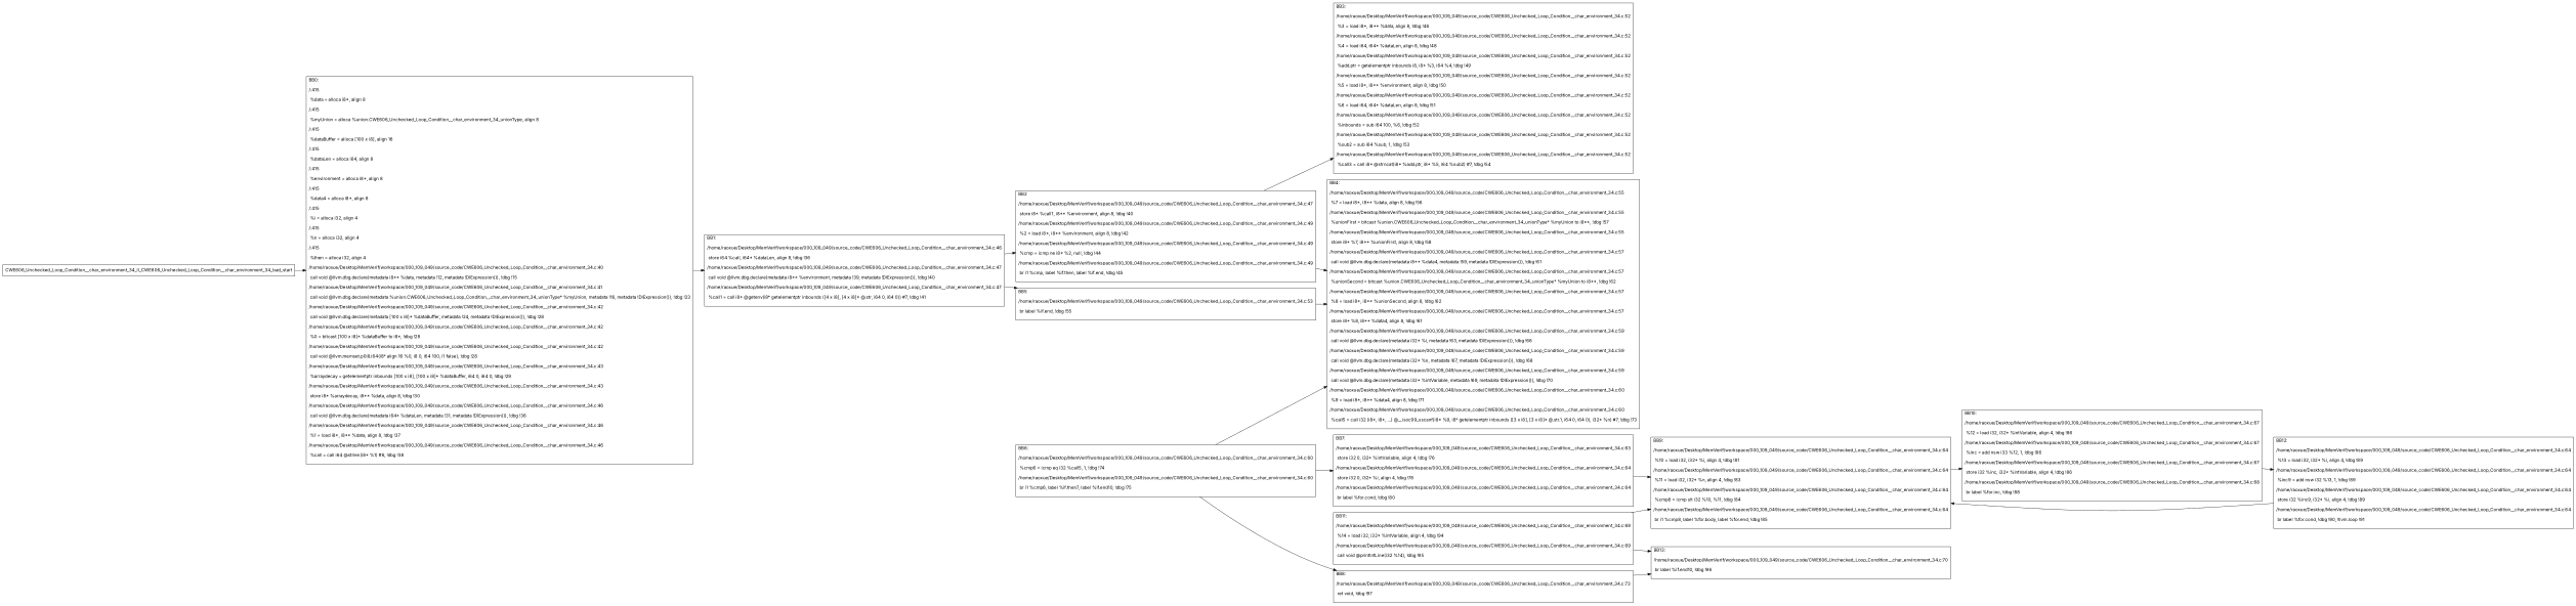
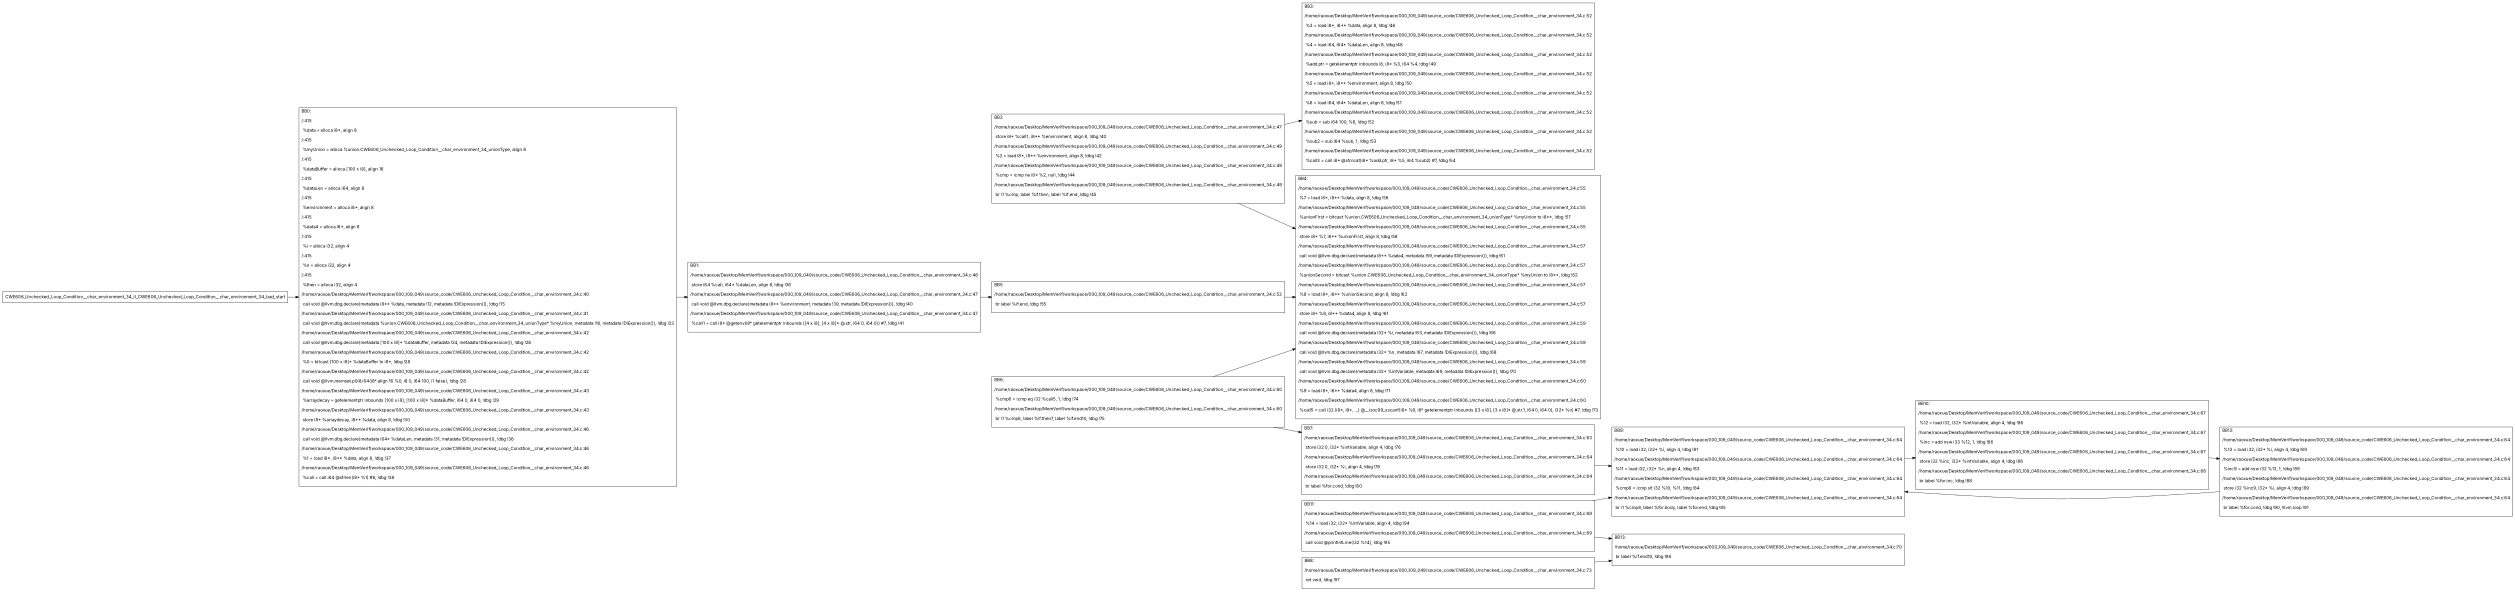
  digraph {
    fontname=Inter
    rankdir=LR
    node [fontname=Inter shape=record]
    edge [fontname=Inter]
    n1 [label="{CWE606_Unchecked_Loop_Condition__char_environment_34_ll_CWE606_Unchecked_Loop_Condition__char_environment_34_bad_start}"]
    n2 [label="{BB0:\l\l/:415\l\n  %data = alloca i8*, align 8\l\n/:415\l\n  %myUnion = alloca %union.CWE606_Unchecked_Loop_Condition__char_environment_34_unionType, align 8\l\n/:415\l\n  %dataBuffer = alloca [100 x i8], align 16\l\n/:415\l\n  %dataLen = alloca i64, align 8\l\n/:415\l\n  %environment = alloca i8*, align 8\l\n/:415\l\n  %data4 = alloca i8*, align 8\l\n/:415\l\n  %i = alloca i32, align 4\l\n/:415\l\n  %n = alloca i32, align 4\l\n/:415\l\n  %then = alloca i32, align 4\l\n/home/raoxue/Desktop/MemVerif/workspace/000_109_049/source_code/CWE606_Unchecked_Loop_Condition__char_environment_34.c:40\l\n  call void @llvm.dbg.declare(metadata i8** %data, metadata !12, metadata !DIExpression()), !dbg !15\l\n/home/raoxue/Desktop/MemVerif/workspace/000_109_049/source_code/CWE606_Unchecked_Loop_Condition__char_environment_34.c:41\l\n  call void @llvm.dbg.declare(metadata %union.CWE606_Unchecked_Loop_Condition__char_environment_34_unionType* %myUnion, metadata !16, metadata !DIExpression()), !dbg !23\l\n/home/raoxue/Desktop/MemVerif/workspace/000_109_049/source_code/CWE606_Unchecked_Loop_Condition__char_environment_34.c:42\l\n  call void @llvm.dbg.declare(metadata [100 x i8]* %dataBuffer, metadata !24, metadata !DIExpression()), !dbg !28\l\n/home/raoxue/Desktop/MemVerif/workspace/000_109_049/source_code/CWE606_Unchecked_Loop_Condition__char_environment_34.c:42\l\n  %0 = bitcast [100 x i8]* %dataBuffer to i8*, !dbg !28\l\n/home/raoxue/Desktop/MemVerif/workspace/000_109_049/source_code/CWE606_Unchecked_Loop_Condition__char_environment_34.c:42\l\n  call void @llvm.memset.p0i8.i64(i8* align 16 %0, i8 0, i64 100, i1 false), !dbg !28\l\n/home/raoxue/Desktop/MemVerif/workspace/000_109_049/source_code/CWE606_Unchecked_Loop_Condition__char_environment_34.c:43\l\n  %arraydecay = getelementptr inbounds [100 x i8], [100 x i8]* %dataBuffer, i64 0, i64 0, !dbg !29\l\n/home/raoxue/Desktop/MemVerif/workspace/000_109_049/source_code/CWE606_Unchecked_Loop_Condition__char_environment_34.c:43\l\n  store i8* %arraydecay, i8** %data, align 8, !dbg !30\l\n/home/raoxue/Desktop/MemVerif/workspace/000_109_049/source_code/CWE606_Unchecked_Loop_Condition__char_environment_34.c:46\l\n  call void @llvm.dbg.declare(metadata i64* %dataLen, metadata !31, metadata !DIExpression()), !dbg !36\l\n/home/raoxue/Desktop/MemVerif/workspace/000_109_049/source_code/CWE606_Unchecked_Loop_Condition__char_environment_34.c:46\l\n  %1 = load i8*, i8** %data, align 8, !dbg !37\l\n/home/raoxue/Desktop/MemVerif/workspace/000_109_049/source_code/CWE606_Unchecked_Loop_Condition__char_environment_34.c:46\l\n  %call = call i64 @strlen(i8* %1) #6, !dbg !38\l\n}"]
    n3 [label="{BB1:\l\l/home/raoxue/Desktop/MemVerif/workspace/000_109_049/source_code/CWE606_Unchecked_Loop_Condition__char_environment_34.c:46\l\n  store i64 %call, i64* %dataLen, align 8, !dbg !36\l\n/home/raoxue/Desktop/MemVerif/workspace/000_109_049/source_code/CWE606_Unchecked_Loop_Condition__char_environment_34.c:47\l\n  call void @llvm.dbg.declare(metadata i8** %environment, metadata !39, metadata !DIExpression()), !dbg !40\l\n/home/raoxue/Desktop/MemVerif/workspace/000_109_049/source_code/CWE606_Unchecked_Loop_Condition__char_environment_34.c:47\l\n  %call1 = call i8* @getenv(i8* getelementptr inbounds ([4 x i8], [4 x i8]* @.str, i64 0, i64 0)) #7, !dbg !41\l\n}"]
    n4 [label="{BB2:\l\l/home/raoxue/Desktop/MemVerif/workspace/000_109_049/source_code/CWE606_Unchecked_Loop_Condition__char_environment_34.c:47\l\n  store i8* %call1, i8** %environment, align 8, !dbg !40\l\n/home/raoxue/Desktop/MemVerif/workspace/000_109_049/source_code/CWE606_Unchecked_Loop_Condition__char_environment_34.c:49\l\n  %2 = load i8*, i8** %environment, align 8, !dbg !42\l\n/home/raoxue/Desktop/MemVerif/workspace/000_109_049/source_code/CWE606_Unchecked_Loop_Condition__char_environment_34.c:49\l\n  %cmp = icmp ne i8* %2, null, !dbg !44\l\n/home/raoxue/Desktop/MemVerif/workspace/000_109_049/source_code/CWE606_Unchecked_Loop_Condition__char_environment_34.c:49\l\n  br i1 %cmp, label %if.then, label %if.end, !dbg !45\l\n}"]
    n5 [label="{BB5:\l\l/home/raoxue/Desktop/MemVerif/workspace/000_109_049/source_code/CWE606_Unchecked_Loop_Condition__char_environment_34.c:53\l\n  br label %if.end, !dbg !55\l\n}"]
-   n6 [label="{BB3:\l\l/home/raoxue/Desktop/MemVerif/workspace/000_109_049/source_code/CWE606_Unchecked_Loop_Condition__char_environment_34.c:52\l\n  %3 = load i8*, i8** %data, align 8, !dbg !46\l\n/home/raoxue/Desktop/MemVerif/workspace/000_109_049/source_code/CWE606_Unchecked_Loop_Condition__char_environment_34.c:52\l\n  %4 = load i64, i64* %dataLen, align 8, !dbg !48\l\n/home/raoxue/Desktop/MemVerif/workspace/000_109_049/source_code/CWE606_Unchecked_Loop_Condition__char_environment_34.c:52\l\n  %add.ptr = getelementptr inbounds i8, i8* %3, i64 %4, !dbg !49\l\n/home/raoxue/Desktop/MemVerif/workspace/000_109_049/source_code/CWE606_Unchecked_Loop_Condition__char_environment_34.c:52\l\n  %5 = load i8*, i8** %environment, align 8, !dbg !50\l\n/home/raoxue/Desktop/MemVerif/workspace/000_109_049/source_code/CWE606_Unchecked_Loop_Condition__char_environment_34.c:52\l\n  %6 = load i64, i64* %dataLen, align 8, !dbg !51\l\n/home/raoxue/Desktop/MemVerif/workspace/000_109_049/source_code/CWE606_Unchecked_Loop_Condition__char_environment_34.c:52\l\n  %inbounds = sub i64 100, %6, !dbg !52\l\n/home/raoxue/Desktop/MemVerif/workspace/000_109_049/source_code/CWE606_Unchecked_Loop_Condition__char_environment_34.c:52\l\n  %sub2 = sub i64 %sub, 1, !dbg !53\l\n/home/raoxue/Desktop/MemVerif/workspace/000_109_049/source_code/CWE606_Unchecked_Loop_Condition__char_environment_34.c:52\l\n  %call3 = call i8* @strncat(i8* %add.ptr, i8* %5, i64 %sub2) #7, !dbg !54\l\n}"]
+   n6 [label="{BB3:\l\l/home/raoxue/Desktop/MemVerif/workspace/000_109_049/source_code/CWE606_Unchecked_Loop_Condition__char_environment_34.c:52\l\n  %3 = load i8*, i8** %data, align 8, !dbg !46\l\n/home/raoxue/Desktop/MemVerif/workspace/000_109_049/source_code/CWE606_Unchecked_Loop_Condition__char_environment_34.c:52\l\n  %4 = load i64, i64* %dataLen, align 8, !dbg !48\l\n/home/raoxue/Desktop/MemVerif/workspace/000_109_049/source_code/CWE606_Unchecked_Loop_Condition__char_environment_34.c:52\l\n  %add.ptr = getelementptr inbounds i8, i8* %3, i64 %4, !dbg !49\l\n/home/raoxue/Desktop/MemVerif/workspace/000_109_049/source_code/CWE606_Unchecked_Loop_Condition__char_environment_34.c:52\l\n  %5 = load i8*, i8** %environment, align 8, !dbg !50\l\n/home/raoxue/Desktop/MemVerif/workspace/000_109_049/source_code/CWE606_Unchecked_Loop_Condition__char_environment_34.c:52\l\n  %6 = load i64, i64* %dataLen, align 8, !dbg !51\l\n/home/raoxue/Desktop/MemVerif/workspace/000_109_049/source_code/CWE606_Unchecked_Loop_Condition__char_environment_34.c:52\l\n  %sub = sub i64 100, %6, !dbg !52\l\n/home/raoxue/Desktop/MemVerif/workspace/000_109_049/source_code/CWE606_Unchecked_Loop_Condition__char_environment_34.c:52\l\n  %sub2 = sub i64 %sub, 1, !dbg !53\l\n/home/raoxue/Desktop/MemVerif/workspace/000_109_049/source_code/CWE606_Unchecked_Loop_Condition__char_environment_34.c:52\l\n  %call3 = call i8* @strncat(i8* %add.ptr, i8* %5, i64 %sub2) #7, !dbg !54\l\n}"]
    n7 [label="{BB4:\l\l/home/raoxue/Desktop/MemVerif/workspace/000_109_049/source_code/CWE606_Unchecked_Loop_Condition__char_environment_34.c:55\l\n  %7 = load i8*, i8** %data, align 8, !dbg !56\l\n/home/raoxue/Desktop/MemVerif/workspace/000_109_049/source_code/CWE606_Unchecked_Loop_Condition__char_environment_34.c:55\l\n  %unionFirst = bitcast %union.CWE606_Unchecked_Loop_Condition__char_environment_34_unionType* %myUnion to i8**, !dbg !57\l\n/home/raoxue/Desktop/MemVerif/workspace/000_109_049/source_code/CWE606_Unchecked_Loop_Condition__char_environment_34.c:55\l\n  store i8* %7, i8** %unionFirst, align 8, !dbg !58\l\n/home/raoxue/Desktop/MemVerif/workspace/000_109_049/source_code/CWE606_Unchecked_Loop_Condition__char_environment_34.c:57\l\n  call void @llvm.dbg.declare(metadata i8** %data4, metadata !59, metadata !DIExpression()), !dbg !61\l\n/home/raoxue/Desktop/MemVerif/workspace/000_109_049/source_code/CWE606_Unchecked_Loop_Condition__char_environment_34.c:57\l\n  %unionSecond = bitcast %union.CWE606_Unchecked_Loop_Condition__char_environment_34_unionType* %myUnion to i8**, !dbg !62\l\n/home/raoxue/Desktop/MemVerif/workspace/000_109_049/source_code/CWE606_Unchecked_Loop_Condition__char_environment_34.c:57\l\n  %8 = load i8*, i8** %unionSecond, align 8, !dbg !62\l\n/home/raoxue/Desktop/MemVerif/workspace/000_109_049/source_code/CWE606_Unchecked_Loop_Condition__char_environment_34.c:57\l\n  store i8* %8, i8** %data4, align 8, !dbg !61\l\n/home/raoxue/Desktop/MemVerif/workspace/000_109_049/source_code/CWE606_Unchecked_Loop_Condition__char_environment_34.c:59\l\n  call void @llvm.dbg.declare(metadata i32* %i, metadata !63, metadata !DIExpression()), !dbg !66\l\n/home/raoxue/Desktop/MemVerif/workspace/000_109_049/source_code/CWE606_Unchecked_Loop_Condition__char_environment_34.c:59\l\n  call void @llvm.dbg.declare(metadata i32* %n, metadata !67, metadata !DIExpression()), !dbg !68\l\n/home/raoxue/Desktop/MemVerif/workspace/000_109_049/source_code/CWE606_Unchecked_Loop_Condition__char_environment_34.c:59\l\n  call void @llvm.dbg.declare(metadata i32* %intVariable, metadata !69, metadata !DIExpression()), !dbg !70\l\n/home/raoxue/Desktop/MemVerif/workspace/000_109_049/source_code/CWE606_Unchecked_Loop_Condition__char_environment_34.c:60\l\n  %9 = load i8*, i8** %data4, align 8, !dbg !71\l\n/home/raoxue/Desktop/MemVerif/workspace/000_109_049/source_code/CWE606_Unchecked_Loop_Condition__char_environment_34.c:60\l\n  %call5 = call i32 (i8*, i8*, ...) @__isoc99_sscanf(i8* %9, i8* getelementptr inbounds ([3 x i8], [3 x i8]* @.str.1, i64 0, i64 0), i32* %n) #7, !dbg !73\l\n}"]
    n8 [label="{BB6:\l\l/home/raoxue/Desktop/MemVerif/workspace/000_109_049/source_code/CWE606_Unchecked_Loop_Condition__char_environment_34.c:60\l\n  %cmp6 = icmp eq i32 %call5, 1, !dbg !74\l\n/home/raoxue/Desktop/MemVerif/workspace/000_109_049/source_code/CWE606_Unchecked_Loop_Condition__char_environment_34.c:60\l\n  br i1 %cmp6, label %if.then7, label %if.end10, !dbg !75\l\n}"]
    n9 [label="{BB7:\l\l/home/raoxue/Desktop/MemVerif/workspace/000_109_049/source_code/CWE606_Unchecked_Loop_Condition__char_environment_34.c:63\l\n  store i32 0, i32* %intVariable, align 4, !dbg !76\l\n/home/raoxue/Desktop/MemVerif/workspace/000_109_049/source_code/CWE606_Unchecked_Loop_Condition__char_environment_34.c:64\l\n  store i32 0, i32* %i, align 4, !dbg !78\l\n/home/raoxue/Desktop/MemVerif/workspace/000_109_049/source_code/CWE606_Unchecked_Loop_Condition__char_environment_34.c:64\l\n  br label %for.cond, !dbg !80\l\n}"]
    n10 [label="{BB8:\l\l/home/raoxue/Desktop/MemVerif/workspace/000_109_049/source_code/CWE606_Unchecked_Loop_Condition__char_environment_34.c:73\l\n  ret void, !dbg !97\l\n}"]
    n11 [label="{BB9:\l\l/home/raoxue/Desktop/MemVerif/workspace/000_109_049/source_code/CWE606_Unchecked_Loop_Condition__char_environment_34.c:64\l\n  %10 = load i32, i32* %i, align 4, !dbg !81\l\n/home/raoxue/Desktop/MemVerif/workspace/000_109_049/source_code/CWE606_Unchecked_Loop_Condition__char_environment_34.c:64\l\n  %11 = load i32, i32* %n, align 4, !dbg !83\l\n/home/raoxue/Desktop/MemVerif/workspace/000_109_049/source_code/CWE606_Unchecked_Loop_Condition__char_environment_34.c:64\l\n  %cmp8 = icmp slt i32 %10, %11, !dbg !84\l\n/home/raoxue/Desktop/MemVerif/workspace/000_109_049/source_code/CWE606_Unchecked_Loop_Condition__char_environment_34.c:64\l\n  br i1 %cmp8, label %for.body, label %for.end, !dbg !85\l\n}"]
    n12 [label="{BB13:\l\l/home/raoxue/Desktop/MemVerif/workspace/000_109_049/source_code/CWE606_Unchecked_Loop_Condition__char_environment_34.c:70\l\n  br label %if.end10, !dbg !96\l\n}"]
    n13 [label="{BB10:\l\l/home/raoxue/Desktop/MemVerif/workspace/000_109_049/source_code/CWE606_Unchecked_Loop_Condition__char_environment_34.c:67\l\n  %12 = load i32, i32* %intVariable, align 4, !dbg !86\l\n/home/raoxue/Desktop/MemVerif/workspace/000_109_049/source_code/CWE606_Unchecked_Loop_Condition__char_environment_34.c:67\l\n  %inc = add nsw i33 %12, 1, !dbg !86\l\n/home/raoxue/Desktop/MemVerif/workspace/000_109_049/source_code/CWE606_Unchecked_Loop_Condition__char_environment_34.c:67\l\n  store i32 %inc, i32* %intVariable, align 4, !dbg !86\l\n/home/raoxue/Desktop/MemVerif/workspace/000_109_049/source_code/CWE606_Unchecked_Loop_Condition__char_environment_34.c:68\l\n  br label %for.inc, !dbg !88\l\n}"]
    n14 [label="{BB12:\l\l/home/raoxue/Desktop/MemVerif/workspace/000_109_049/source_code/CWE606_Unchecked_Loop_Condition__char_environment_34.c:64\l\n  %13 = load i32, i32* %i, align 4, !dbg !89\l\n/home/raoxue/Desktop/MemVerif/workspace/000_109_049/source_code/CWE606_Unchecked_Loop_Condition__char_environment_34.c:64\l\n  %inc9 = add nsw i32 %13, 1, !dbg !89\l\n/home/raoxue/Desktop/MemVerif/workspace/000_109_049/source_code/CWE606_Unchecked_Loop_Condition__char_environment_34.c:64\l\n  store i32 %inc9, i32* %i, align 4, !dbg !89\l\n/home/raoxue/Desktop/MemVerif/workspace/000_109_049/source_code/CWE606_Unchecked_Loop_Condition__char_environment_34.c:64\l\n  br label %for.cond, !dbg !90, !llvm.loop !91\l\n}"]
    n15 [label="{BB11:\l\l/home/raoxue/Desktop/MemVerif/workspace/000_109_049/source_code/CWE606_Unchecked_Loop_Condition__char_environment_34.c:69\l\n  %14 = load i32, i32* %intVariable, align 4, !dbg !94\l\n/home/raoxue/Desktop/MemVerif/workspace/000_109_049/source_code/CWE606_Unchecked_Loop_Condition__char_environment_34.c:69\l\n  call void @printIntLine(i32 %14), !dbg !95\l\n}"]
    n1 -> n2
    n2 -> n3
-   n3 -> n4
    n3 -> n5
    n4 -> n6
    n4 -> n7
    n5 -> n7
    n8 -> n7
    n8 -> n9
-   n8 -> n10
    n9 -> n11
    n10 -> n12
    n11 -> n13
    n13 -> n14
    n14 -> n11
    n15 -> n11
    n15 -> n12
  }
